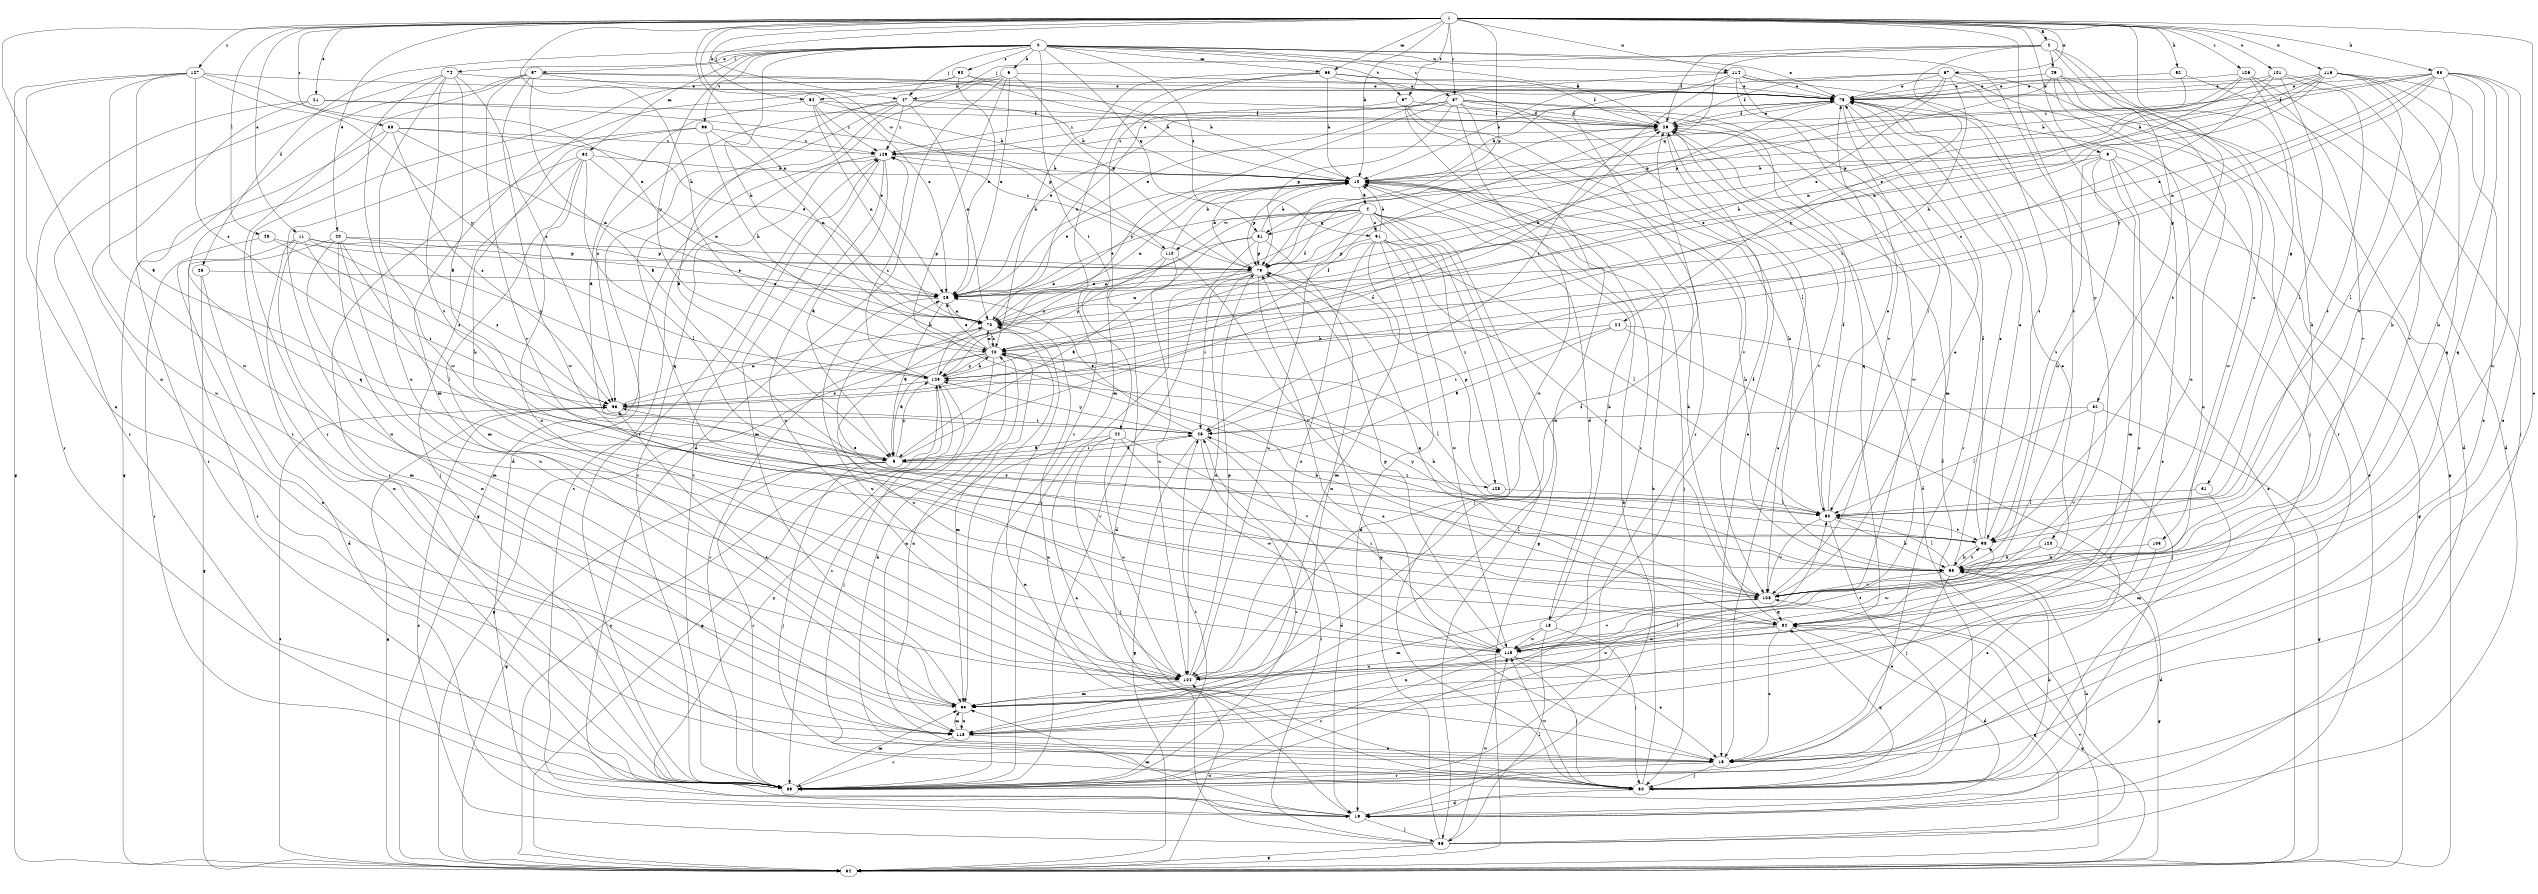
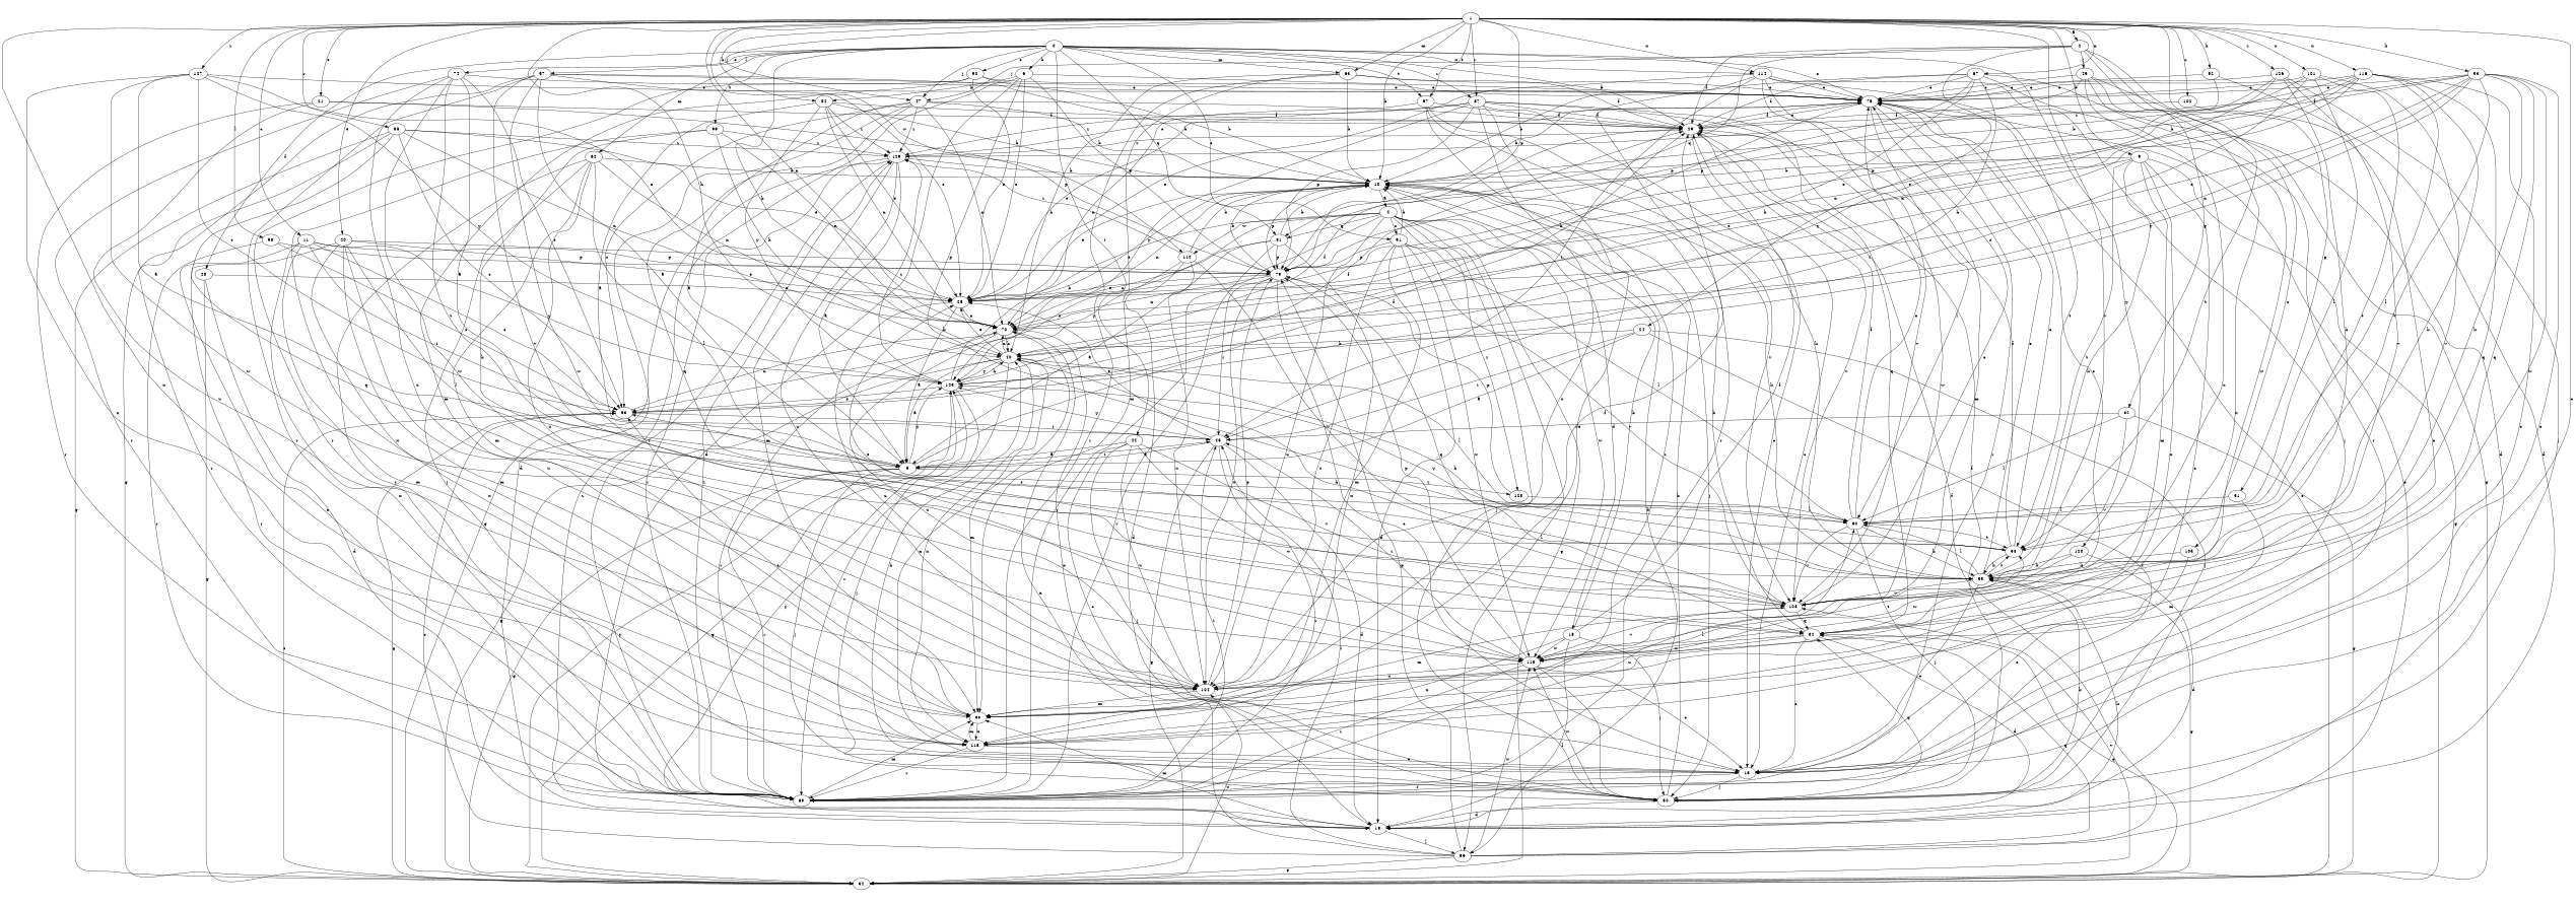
  strict digraph {
    0
    6
    28
    29
    40
    44
    47
    57
    62
    63
    74
    75
    81
    87
    90
    91
    96
    97
    114
    120
    123
    54
    79
    25
    89
    19
    55
    34
    15
    108
    129
    70
    118
    5
    65
    60
    50
    104
    113
    10
    93
    84
    98
    45
    1
    2
    9
    11
    20
    21
    31
    52
    53
-   58 [label=48]
+   58
    67
    88
    101
+   102
    110
    116
    126
    127
    24
    32
    49
    103
    4
    18
    59
    128
    0 -> 6 [label=b]
    0 -> 28 [label=f]
    0 -> 29 [label=f]
    0 -> 40 [label=h]
    0 -> 44 [label=i]
    0 -> 47 [label=j]
    0 -> 57 [label=l]
    0 -> 62 [label=m]
    0 -> 63 [label=m]
    0 -> 74 [label=o]
    0 -> 75 [label=o]
    0 -> 81 [label=q]
    0 -> 87 [label=r]
    0 -> 90 [label=s]
    0 -> 91 [label=s]
    0 -> 96 [label=t]
    0 -> 97 [label=t]
    0 -> 114 [label=x]
    0 -> 120 [label=y]
-   0 -> 123 [label=y]
+   54 -> 123 [label=y]
    6 -> 75 [label=o]
    6 -> 54 [label=k]
    6 -> 79 [label=p]
    6 -> 25 [label=e]
    6 -> 89 [label=r]
    6 -> 19 [label=d]
    6 -> 55 [label=k]
    28 -> 25 [label=e]
    28 -> 19 [label=d]
    28 -> 34 [label=g]
    29 -> 75 [label=o]
    29 -> 15 [label=c]
    29 -> 108 [label=v]
    29 -> 129 [label=z]
    40 -> 123 [label=y]
    40 -> 25 [label=e]
    40 -> 89 [label=r]
    40 -> 34 [label=g]
    40 -> 70 [label=n]
    40 -> 118 [label=x]
    40 -> 5 [label=a]
    40 -> 65 [label=m]
    40 -> 60 [label=l]
    44 -> 15 [label=c]
    44 -> 108 [label=v]
    44 -> 5 [label=a]
    44 -> 50 [label=j]
    44 -> 104 [label=u]
    44 -> 113 [label=w]
    47 -> 29 [label=f]
    47 -> 19 [label=d]
    47 -> 129 [label=z]
    47 -> 70 [label=n]
    47 -> 5 [label=a]
    47 -> 10 [label=b]
    47 -> 93 [label=s]
    47 -> 84 [label=q]
    57 -> 75 [label=o]
    57 -> 25 [label=e]
    57 -> 89 [label=r]
    57 -> 34 [label=g]
    57 -> 108 [label=v]
    57 -> 5 [label=a]
    57 -> 113 [label=w]
    57 -> 10 [label=b]
    62 -> 89 [label=r]
    62 -> 70 [label=n]
    62 -> 65 [label=m]
    62 -> 60 [label=l]
    62 -> 50 [label=j]
    62 -> 104 [label=u]
    62 -> 10 [label=b]
    63 -> 29 [label=f]
    63 -> 40 [label=h]
    63 -> 75 [label=o]
    63 -> 89 [label=r]
    63 -> 65 [label=m]
-   63 -> 60 [label=l]
    63 -> 10 [label=b]
    74 -> 75 [label=o]
    74 -> 89 [label=r]
    74 -> 5 [label=a]
    74 -> 104 [label=u]
    74 -> 113 [label=w]
    74 -> 93 [label=s]
    74 -> 98 [label=t]
    75 -> 29 [label=f]
    75 -> 40 [label=h]
    75 -> 89 [label=r]
    75 -> 60 [label=l]
    75 -> 10 [label=b]
    81 -> 79 [label=p]
    81 -> 89 [label=r]
    81 -> 70 [label=n]
    81 -> 118 [label=x]
    81 -> 5 [label=a]
    81 -> 10 [label=b]
    87 -> 29 [label=f]
    87 -> 123 [label=y]
    87 -> 79 [label=p]
    87 -> 25 [label=e]
    87 -> 15 [label=c]
    87 -> 129 [label=z]
    87 -> 118 [label=x]
    87 -> 104 [label=u]
    87 -> 113 [label=w]
    87 -> 84 [label=q]
    90 -> 75 [label=o]
    90 -> 25 [label=e]
    90 -> 89 [label=r]
    90 -> 65 [label=m]
    90 -> 10 [label=b]
    91 -> 79 [label=p]
    91 -> 19 [label=d]
    91 -> 108 [label=v]
    91 -> 65 [label=m]
    91 -> 60 [label=l]
    91 -> 104 [label=u]
    91 -> 113 [label=w]
    91 -> 10 [label=b]
    96 -> 40 [label=h]
    96 -> 55 [label=k]
    96 -> 129 [label=z]
    96 -> 70 [label=n]
    96 -> 118 [label=x]
    97 -> 29 [label=f]
    97 -> 89 [label=r]
    97 -> 55 [label=k]
    97 -> 108 [label=v]
    97 -> 70 [label=n]
    114 -> 75 [label=o]
    114 -> 25 [label=e]
    114 -> 89 [label=r]
    114 -> 108 [label=v]
    114 -> 65 [label=m]
    114 -> 50 [label=j]
    114 -> 98 [label=t]
    114 -> 45 [label=i]
    120 -> 19 [label=d]
    120 -> 55 [label=k]
    120 -> 113 [label=w]
    123 -> 29 [label=f]
    123 -> 40 [label=h]
    123 -> 34 [label=g]
    123 -> 129 [label=z]
    123 -> 50 [label=j]
    123 -> 10 [label=b]
    123 -> 93 [label=s]
    54 -> 29 [label=f]
    54 -> 25 [label=e]
    54 -> 129 [label=z]
    54 -> 70 [label=n]
    54 -> 5 [label=a]
    54 -> 10 [label=b]
    79 -> 25 [label=e]
    79 -> 15 [label=c]
    79 -> 70 [label=n]
    79 -> 104 [label=u]
    79 -> 10 [label=b]
    79 -> 84 [label=q]
    79 -> 45 [label=i]
    25 -> 70 [label=n]
    25 -> 5 [label=a]
    25 -> 104 [label=u]
    89 -> 129 [label=z]
    89 -> 65 [label=m]
    89 -> 45 [label=i]
    19 -> 123 [label=y]
    19 -> 55 [label=k]
    19 -> 129 [label=z]
    19 -> 65 [label=m]
    19 -> 10 [label=b]
    19 -> 59 [label=l]
    55 -> 40 [label=h]
    55 -> 75 [label=o]
    55 -> 34 [label=g]
    55 -> 15 [label=c]
    55 -> 108 [label=v]
    55 -> 60 [label=l]
    55 -> 98 [label=t]
    34 -> 75 [label=o]
    34 -> 123 [label=y]
    34 -> 108 [label=v]
    34 -> 104 [label=u]
    34 -> 93 [label=s]
    34 -> 84 [label=q]
    15 -> 40 [label=h]
    15 -> 89 [label=r]
    15 -> 70 [label=n]
    15 -> 50 [label=j]
    108 -> 40 [label=h]
    108 -> 75 [label=o]
    108 -> 25 [label=e]
    108 -> 65 [label=m]
    108 -> 84 [label=q]
    129 -> 75 [label=o]
    129 -> 89 [label=r]
    129 -> 34 [label=g]
    129 -> 5 [label=a]
    129 -> 65 [label=m]
    129 -> 104 [label=u]
    129 -> 10 [label=b]
    70 -> 40 [label=h]
    70 -> 89 [label=r]
    70 -> 104 [label=u]
    118 -> 89 [label=r]
    118 -> 15 [label=c]
    118 -> 65 [label=m]
    118 -> 60 [label=l]
    5 -> 29 [label=f]
    5 -> 123 [label=y]
    5 -> 89 [label=r]
    5 -> 34 [label=g]
    5 -> 50 [label=j]
    5 -> 45 [label=i]
    5 -> 128 [label=z]
    65 -> 118 [label=x]
    65 -> 93 [label=s]
    60 -> 29 [label=f]
    60 -> 75 [label=o]
    60 -> 55 [label=k]
    60 -> 108 [label=v]
    60 -> 50 [label=j]
    60 -> 98 [label=t]
    50 -> 29 [label=f]
    50 -> 19 [label=d]
    50 -> 55 [label=k]
    50 -> 70 [label=n]
    50 -> 113 [label=w]
    50 -> 10 [label=b]
    50 -> 84 [label=q]
    104 -> 29 [label=f]
    104 -> 79 [label=p]
    104 -> 65 [label=m]
    113 -> 79 [label=p]
    113 -> 89 [label=r]
    113 -> 15 [label=c]
    113 -> 108 [label=v]
    113 -> 50 [label=j]
    113 -> 104 [label=u]
    113 -> 98 [label=t]
    113 -> 45 [label=i]
    10 -> 79 [label=p]
    10 -> 25 [label=e]
    10 -> 55 [label=k]
    10 -> 70 [label=n]
    10 -> 50 [label=j]
    10 -> 4 [label=a]
    93 -> 29 [label=f]
    93 -> 34 [label=g]
    93 -> 70 [label=n]
    93 -> 45 [label=i]
    84 -> 75 [label=o]
    84 -> 19 [label=d]
    84 -> 15 [label=c]
    84 -> 104 [label=u]
    84 -> 113 [label=w]
    84 -> 10 [label=b]
    98 -> 29 [label=f]
    98 -> 75 [label=o]
    98 -> 123 [label=y]
    98 -> 55 [label=k]
    98 -> 93 [label=s]
    45 -> 123 [label=y]
    45 -> 25 [label=e]
    45 -> 89 [label=r]
    45 -> 19 [label=d]
    45 -> 34 [label=g]
    45 -> 5 [label=a]
    1 -> 40 [label=h]
    1 -> 47 [label=j]
    1 -> 63 [label=m]
    1 -> 87 [label=r]
    1 -> 97 [label=t]
    1 -> 114 [label=x]
    1 -> 54 [label=k]
    1 -> 79 [label=p]
    1 -> 15 [label=c]
    1 -> 108 [label=v]
    1 -> 70 [label=n]
    1 -> 118 [label=x]
    1 -> 10 [label=b]
    1 -> 2 [label=a]
    1 -> 9 [label=b]
    1 -> 11 [label=c]
    1 -> 20 [label=e]
    1 -> 21 [label=e]
    1 -> 31 [label=g]
    1 -> 52 [label=k]
    1 -> 53 [label=k]
    1 -> 58 [label=l]
    1 -> 67 [label=n]
    1 -> 88 [label=r]
    1 -> 101 [label=u]
+   1 -> 102 [label=u]
    1 -> 110 [label=w]
    1 -> 116 [label=x]
    1 -> 126 [label=z]
    1 -> 127 [label=z]
    2 -> 29 [label=f]
    2 -> 47 [label=j]
    2 -> 81 [label=q]
    2 -> 98 [label=t]
    2 -> 24 [label=e]
    2 -> 32 [label=g]
    2 -> 49 [label=j]
    2 -> 103 [label=u]
    9 -> 25 [label=e]
    9 -> 55 [label=k]
    9 -> 34 [label=g]
    9 -> 15 [label=c]
    9 -> 118 [label=x]
    9 -> 65 [label=m]
    9 -> 10 [label=b]
    9 -> 98 [label=t]
    11 -> 123 [label=y]
    11 -> 79 [label=p]
    11 -> 15 [label=c]
    11 -> 118 [label=x]
    11 -> 65 [label=m]
    11 -> 93 [label=s]
    11 -> 45 [label=i]
    20 -> 79 [label=p]
    20 -> 25 [label=e]
    20 -> 89 [label=r]
    20 -> 118 [label=x]
    20 -> 65 [label=m]
    20 -> 60 [label=l]
    20 -> 104 [label=u]
    21 -> 29 [label=f]
    21 -> 79 [label=p]
    21 -> 89 [label=r]
    21 -> 104 [label=u]
    31 -> 65 [label=m]
    31 -> 60 [label=l]
    52 -> 75 [label=o]
    52 -> 19 [label=d]
    52 -> 129 [label=z]
    53 -> 29 [label=f]
    53 -> 75 [label=o]
    53 -> 123 [label=y]
    53 -> 25 [label=e]
    53 -> 55 [label=k]
    53 -> 15 [label=c]
    53 -> 70 [label=n]
    53 -> 113 [label=w]
    53 -> 10 [label=b]
    53 -> 84 [label=q]
    53 -> 98 [label=t]
    58 -> 79 [label=p]
    58 -> 89 [label=r]
    58 -> 93 [label=s]
    67 -> 29 [label=f]
    67 -> 40 [label=h]
    67 -> 75 [label=o]
    67 -> 79 [label=p]
    67 -> 19 [label=d]
    67 -> 113 [label=w]
    67 -> 10 [label=b]
    67 -> 45 [label=i]
    88 -> 25 [label=e]
    88 -> 89 [label=r]
    88 -> 129 [label=z]
    88 -> 70 [label=n]
    88 -> 93 [label=s]
    88 -> 84 [label=q]
    101 -> 75 [label=o]
    101 -> 108 [label=v]
    101 -> 70 [label=n]
    101 -> 60 [label=l]
    101 -> 93 [label=s]
    101 -> 98 [label=t]
+   102 -> 29 [label=f]
+   102 -> 15 [label=c]
    110 -> 123 [label=y]
    110 -> 19 [label=d]
    110 -> 108 [label=v]
    110 -> 129 [label=z]
    110 -> 104 [label=u]
    110 -> 10 [label=b]
    116 -> 40 [label=h]
    116 -> 75 [label=o]
    116 -> 79 [label=p]
    116 -> 55 [label=k]
    116 -> 15 [label=c]
    116 -> 70 [label=n]
    116 -> 60 [label=l]
    116 -> 10 [label=b]
    116 -> 84 [label=q]
    126 -> 75 [label=o]
    126 -> 123 [label=y]
    126 -> 25 [label=e]
    126 -> 55 [label=k]
    126 -> 108 [label=v]
    126 -> 50 [label=j]
    127 -> 75 [label=o]
    127 -> 123 [label=y]
    127 -> 25 [label=e]
-   127 -> 34 [label=g]
+   88 -> 34 [label=g]
    127 -> 118 [label=x]
    127 -> 5 [label=a]
    127 -> 113 [label=w]
    127 -> 93 [label=s]
    24 -> 40 [label=h]
    24 -> 89 [label=r]
    24 -> 5 [label=a]
    24 -> 50 [label=j]
    24 -> 45 [label=i]
    32 -> 34 [label=g]
    32 -> 108 [label=v]
    32 -> 60 [label=l]
    32 -> 45 [label=i]
    49 -> 75 [label=o]
    49 -> 79 [label=p]
    49 -> 89 [label=r]
    49 -> 34 [label=g]
    49 -> 118 [label=x]
    49 -> 104 [label=u]
    103 -> 55 [label=k]
    103 -> 15 [label=c]
    4 -> 81 [label=q]
    4 -> 91 [label=s]
    4 -> 25 [label=e]
    4 -> 89 [label=r]
    4 -> 34 [label=g]
    4 -> 50 [label=j]
    4 -> 104 [label=u]
+   4 -> 113 [label=w]
    4 -> 93 [label=s]
    4 -> 110 [label=w]
    4 -> 18 [label=d]
    4 -> 59 [label=l]
    4 -> 128 [label=z]
    18 -> 29 [label=f]
    18 -> 118 [label=x]
    18 -> 50 [label=j]
    18 -> 113 [label=w]
    18 -> 10 [label=b]
    18 -> 59 [label=l]
    59 -> 29 [label=f]
    59 -> 75 [label=o]
    59 -> 79 [label=p]
    59 -> 34 [label=g]
    59 -> 70 [label=n]
    59 -> 113 [label=w]
    59 -> 93 [label=s]
    59 -> 84 [label=q]
    59 -> 45 [label=i]
    128 -> 79 [label=p]
    128 -> 60 [label=l]
  }
